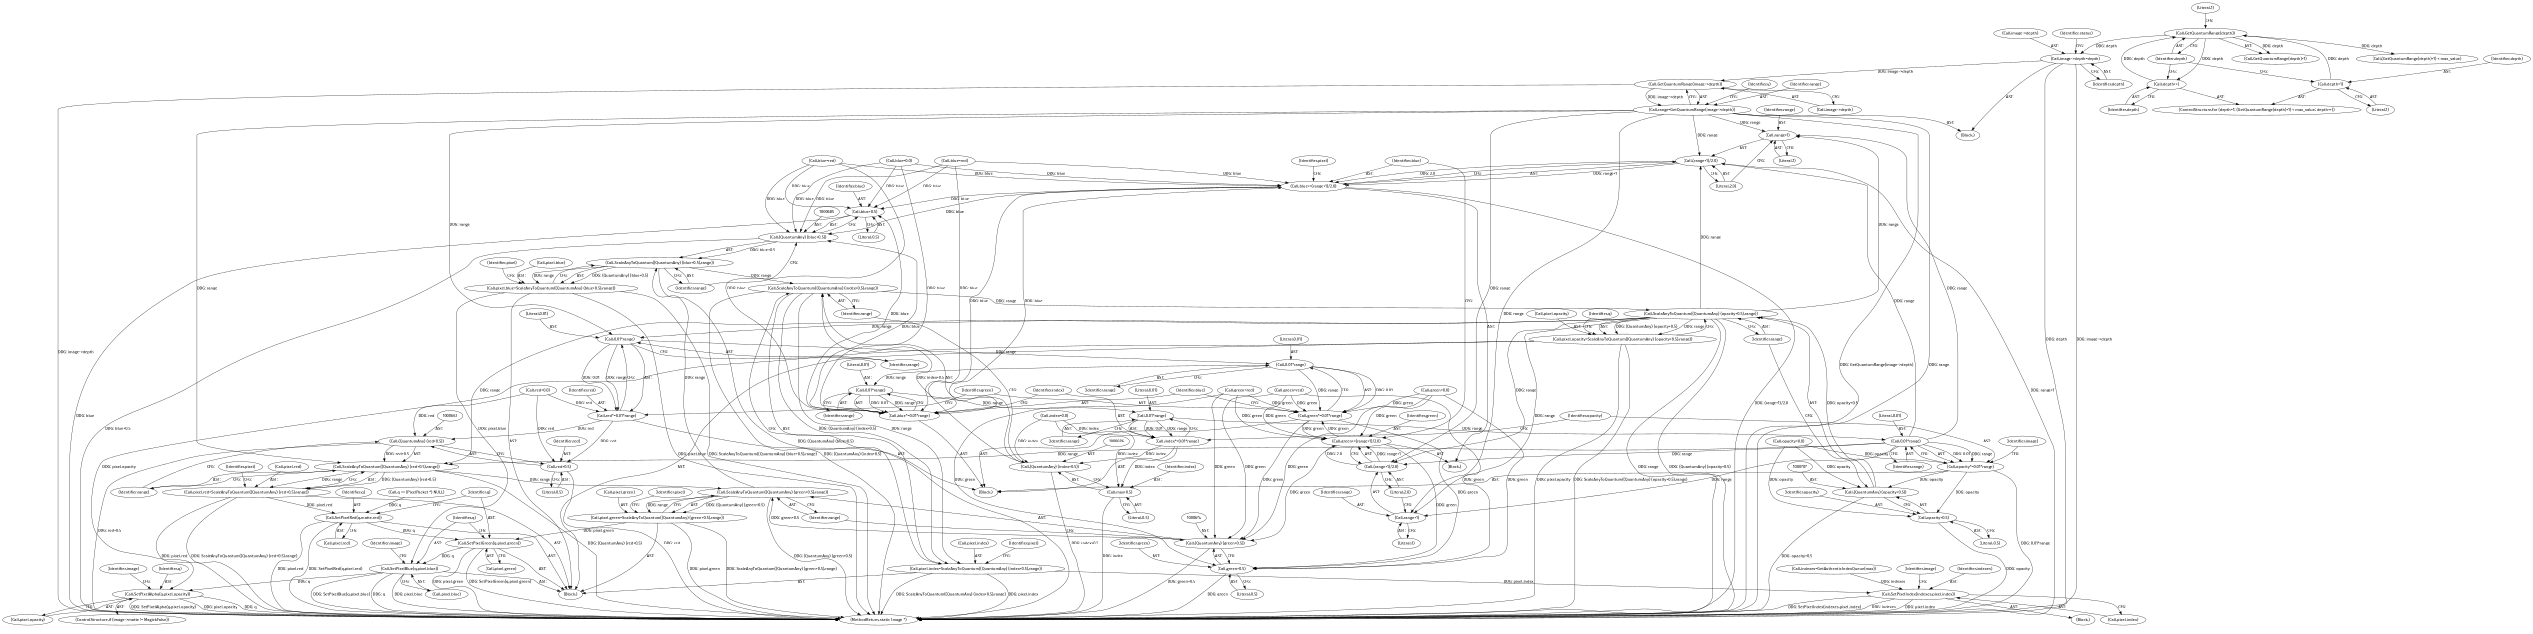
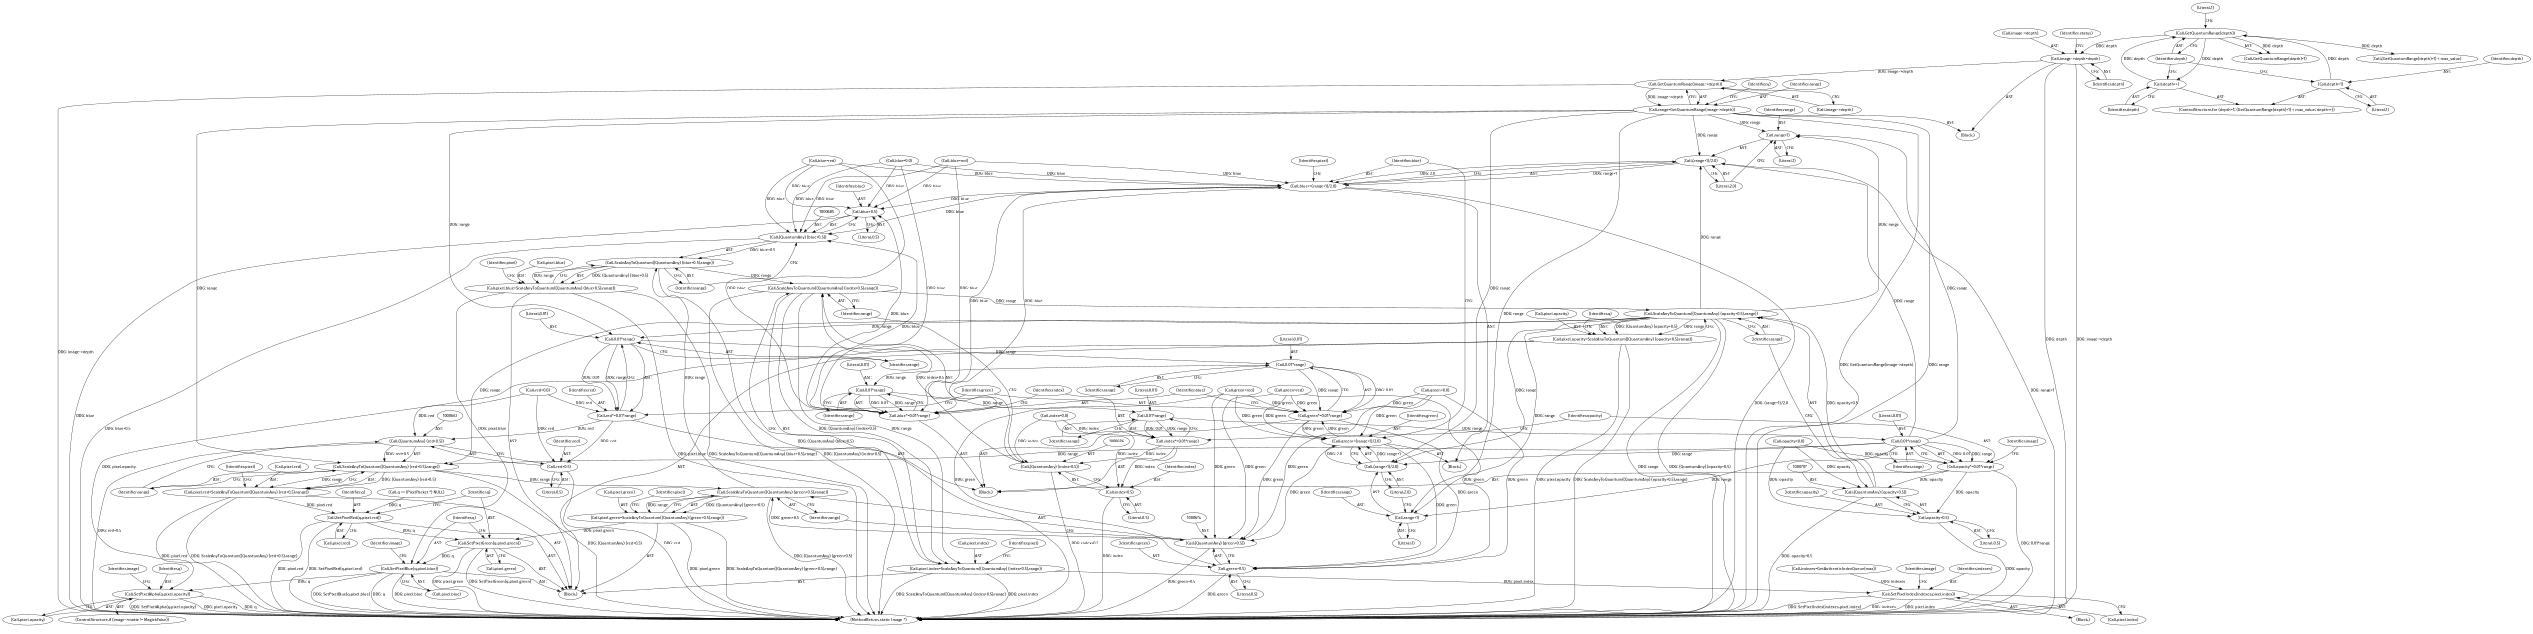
  digraph {
    fontname="Fira Sans"
    node [fontname="Fira Sans"]
    edge [fontname="Fira Sans"]
    n1 [label="(Call,GetQuantumRange(image->depth))"]
    n2 [label="(Call,range=GetQuantumRange(image->depth))"]
    n3 [label="(Call,image->depth)"]
    n4 [label="(MethodReturn,static Image *)"]
    n5 [label="(Block,)"]
    n6 [label="(Call,0.01*range)"]
    n7 [label="(Call,ScaleAnyToQuantum((QuantumAny) (red+0.5),range))"]
    n8 [label="(Call,(range+1)/2.0)"]
    n9 [label="(Call,range+1)"]
    n10 [label="(Call,(range+1)/2.0)"]
    n11 [label="(Call,range+1)"]
    n12 [label="(Call,image->depth=depth)"]
    n13 [label="(Identifier,depth)"]
    n14 [label="(Call,GetQuantumRange(depth))"]
    n15 [label="(Call,depth++)"]
    n16 [label="(Call,GetQuantumRange(depth)+1)"]
    n17 [label="(Call,(GetQuantumRange(depth)+1) < max_value)"]
    n18 [label="(Identifier,depth)"]
    n19 [label="(Identifier,depth)"]
    n20 [label="(ControlStructure,for (depth=1; (GetQuantumRange(depth)+1) < max_value; depth++))"]
    n21 [label="(Call,depth=1)"]
    n22 [label="(Literal,1)"]
    n23 [label="(Call,red*=0.01*range)"]
    n24 [label="(Call,0.01*range)"]
    n25 [label="(Identifier,range)"]
    n26 [label="(Call,pixel.red=ScaleAnyToQuantum((QuantumAny) (red+0.5),range))"]
    n27 [label="(Call,ScaleAnyToQuantum((QuantumAny) (green+0.5),range))"]
    n28 [label="(Identifier,range)"]
    n29 [label="(Call,green+=(range+1)/2.0)"]
    n30 [label="(Literal,2.0)"]
    n31 [label="(Literal,1)"]
    n32 [label="(Call,blue+=(range+1)/2.0)"]
    n33 [label="(Literal,2.0)"]
    n34 [label="(Literal,1)"]
    n35 [label="(Call,(QuantumAny) (red+0.5))"]
    n36 [label="(Call,red+0.5)"]
    n37 [label="(Block,)"]
    n38 [label="(Call,green*=0.01*range)"]
    n39 [label="(Call,0.01*range)"]
    n40 [label="(Identifier,range)"]
    n41 [label="(Literal,0.5)"]
-   n42 [label="(Call,SetPixelRed(q,matte.red))"]
+   n42 [label="(Call,SetPixelRed(q,pixel.red))"]
    n43 [label="(Block,)"]
    n44 [label="(Call,pixel.green=ScaleAnyToQuantum((QuantumAny) (green+0.5),range))"]
    n45 [label="(Call,ScaleAnyToQuantum((QuantumAny) (blue+0.5),range))"]
    n46 [label="(Identifier,range)"]
    n47 [label="(Call,SetPixelGreen(q,pixel.green))"]
    n48 [label="(Call,pixel.red)"]
    n49 [label="(Call,SetPixelBlue(q,pixel.blue))"]
    n50 [label="(Call,pixel.green)"]
    n51 [label="(Call,SetPixelAlpha(q,pixel.opacity))"]
    n52 [label="(Call,pixel.blue)"]
    n53 [label="(ControlStructure,if (image->matte != MagickFalse))"]
    n54 [label="(Call,pixel.opacity)"]
    n55 [label="(Call,pixel.blue=ScaleAnyToQuantum((QuantumAny) (blue+0.5),range))"]
    n56 [label="(Call,ScaleAnyToQuantum((QuantumAny) (index+0.5),range))"]
    n57 [label="(Identifier,range)"]
    n58 [label="(Call,(QuantumAny) (green+0.5))"]
    n59 [label="(Call,pixel.index=ScaleAnyToQuantum((QuantumAny) (index+0.5),range))"]
    n60 [label="(Call,ScaleAnyToQuantum((QuantumAny) (opacity+0.5),range))"]
    n61 [label="(Identifier,range)"]
    n62 [label="(Call,(QuantumAny) (blue+0.5))"]
    n63 [label="(Call,SetPixelIndex(indexes,pixel.index))"]
    n64 [label="(Call,pixel.opacity=ScaleAnyToQuantum((QuantumAny) (opacity+0.5),range))"]
    n65 [label="(Identifier,range)"]
    n66 [label="(Call,(QuantumAny) (index+0.5))"]
    n67 [label="(Block,)"]
    n68 [label="(Call,pixel.index)"]
    n69 [label="(Call,(QuantumAny) (opacity+0.5))"]
    n70 [label="(Call,green+0.5)"]
    n71 [label="(Block,)"]
    n72 [label="(Literal,0.5)"]
    n73 [label="(Call,blue*=0.01*range)"]
    n74 [label="(Call,blue+0.5)"]
    n75 [label="(Literal,0.5)"]
    n76 [label="(Call,0.01*range)"]
    n77 [label="(Identifier,range)"]
    n78 [label="(Call,index*=0.01*range)"]
    n79 [label="(Call,0.01*range)"]
    n80 [label="(Identifier,range)"]
-   n81 [label="(Call,max+0.5)"]
+   n81 [label="(Call,index+0.5)"]
    n82 [label="(Call,opacity*=0.01*range)"]
    n83 [label="(Identifier,range)"]
    n84 [label="(Literal,0.5)"]
    n85 [label="(Call,opacity+0.5)"]
    n86 [label="(Literal,0.5)"]
    n87 [label="(Call,red=0.0)"]
    n88 [label="(Call,pixel.index)"]
    n89 [label="(Identifier,blue)"]
    n90 [label="(Identifier,q)"]
    n91 [label="(Identifier,y)"]
    n92 [label="(Identifier,opacity)"]
    n93 [label="(Literal,0.01)"]
    n94 [label="(Identifier,pixel)"]
    n95 [label="(Identifier,pixel)"]
    n96 [label="(Literal,0.01)"]
    n97 [label="(Identifier,image)"]
    n98 [label="(Literal,0.01)"]
    n99 [label="(Call,q == (PixelPacket *) NULL)"]
    n100 [label="(Call,green=0.0)"]
    n101 [label="(Identifier,pixel)"]
    n102 [label="(Identifier,index)"]
    n103 [label="(Identifier,image)"]
    n104 [label="(Call,blue=red)"]
    n105 [label="(Identifier,green)"]
    n106 [label="(Identifier,blue)"]
    n107 [label="(Call,pixel.red)"]
    n108 [label="(Identifier,q)"]
    n109 [label="(Identifier,green)"]
    n110 [label="(Call,index=0.0)"]
    n111 [label="(Identifier,indexes)"]
    n112 [label="(Call,image->depth)"]
    n113 [label="(Call,pixel.blue)"]
    n114 [label="(Identifier,status)"]
    n115 [label="(Call,green=red)"]
    n116 [label="(Identifier,pixel)"]
    n117 [label="(Identifier,q)"]
    n118 [label="(Identifier,range)"]
    n119 [label="(Literal,1)"]
    n120 [label="(Literal,0.01)"]
    n121 [label="(Identifier,index)"]
    n122 [label="(Identifier,image)"]
    n123 [label="(Call,indexes=GetAuthenticIndexQueue(max))"]
    n124 [label="(Identifier,green)"]
    n125 [label="(Call,blue=0.0)"]
    n126 [label="(Identifier,opacity)"]
    n127 [label="(Call,pixel.opacity)"]
    n128 [label="(Identifier,depth)"]
    n129 [label="(Identifier,red)"]
    n130 [label="(Identifier,pixel)"]
    n131 [label="(Identifier,q)"]
    n132 [label="(Identifier,q)"]
    n133 [label="(Identifier,blue)"]
    n134 [label="(Call,opacity=0.0)"]
    n135 [label="(Literal,0.01)"]
    n136 [label="(Call,blue=red)"]
    n137 [label="(Call,green=red)"]
    n138 [label="(Call,pixel.green)"]
    n139 [label="(Identifier,image)"]
    n140 [label="(Identifier,range)"]
    n141 [label="(Identifier,range)"]
    n142 [label="(Identifier,red)"]
    1000663
    1000674
    1000685
    1000696
    1000707
    n1 -> n2 [label="AST: "]
    n1 -> n2 [label="DDG: image->depth"]
    n1 -> n3 [label="CFG: "]
    n1 -> n4 [label="DDG: image->depth"]
    n2 -> n1 [label="CFG: "]
    n2 -> n4 [label="DDG: GetQuantumRange(image->depth)"]
    n2 -> n4 [label="DDG: range"]
    n2 -> n5 [label="AST: "]
    n2 -> n6 [label="DDG: range"]
    n2 -> n7 [label="DDG: range"]
    n2 -> n8 [label="DDG: range"]
    n2 -> n9 [label="DDG: range"]
    n2 -> n10 [label="DDG: range"]
    n2 -> n11 [label="DDG: range"]
    n3 -> n1 [label="AST: "]
    n6 -> n23 [label="AST: "]
    n6 -> n23 [label="DDG: 0.01"]
    n6 -> n23 [label="DDG: range"]
    n6 -> n24 [label="DDG: range"]
    n6 -> n25 [label="CFG: "]
    n7 -> n4 [label="DDG: (QuantumAny) (red+0.5)"]
    n7 -> n26 [label="AST: "]
    n7 -> n26 [label="DDG: (QuantumAny) (red+0.5)"]
    n7 -> n26 [label="DDG: range"]
    n7 -> n27 [label="DDG: range"]
    n7 -> n28 [label="CFG: "]
    n8 -> n29 [label="AST: "]
    n8 -> n29 [label="DDG: range+1"]
    n8 -> n29 [label="DDG: 2.0"]
    n8 -> n30 [label="CFG: "]
    n9 -> n8 [label="AST: "]
    n9 -> n31 [label="CFG: "]
    n10 -> n4 [label="DDG: range+1"]
    n10 -> n32 [label="AST: "]
    n10 -> n32 [label="DDG: range+1"]
    n10 -> n32 [label="DDG: 2.0"]
    n10 -> n33 [label="CFG: "]
    n11 -> n10 [label="AST: "]
    n11 -> n34 [label="CFG: "]
    n12 -> n1 [label="DDG: image->depth"]
    n12 -> n4 [label="DDG: depth"]
    n12 -> n4 [label="DDG: image->depth"]
    n12 -> n5 [label="AST: "]
    n12 -> n13 [label="CFG: "]
    n13 -> n12 [label="AST: "]
    n14 -> n12 [label="DDG: depth"]
    n14 -> n15 [label="DDG: depth"]
    n14 -> n16 [label="AST: "]
    n14 -> n16 [label="DDG: depth"]
    n14 -> n17 [label="DDG: depth"]
    n14 -> n18 [label="CFG: "]
    n15 -> n14 [label="DDG: depth"]
    n15 -> n19 [label="CFG: "]
    n15 -> n20 [label="AST: "]
    n18 -> n14 [label="AST: "]
    n18 -> n15 [label="CFG: "]
    n18 -> n21 [label="CFG: "]
    n19 -> n15 [label="AST: "]
    n21 -> n14 [label="DDG: depth"]
    n21 -> n20 [label="AST: "]
    n21 -> n22 [label="CFG: "]
    n22 -> n21 [label="AST: "]
    n23 -> n6 [label="CFG: "]
    n23 -> n35 [label="DDG: red"]
    n23 -> n36 [label="DDG: red"]
    n23 -> n37 [label="AST: "]
    n24 -> n38 [label="AST: "]
    n24 -> n38 [label="DDG: 0.01"]
    n24 -> n38 [label="DDG: range"]
    n24 -> n39 [label="DDG: range"]
    n24 -> n40 [label="CFG: "]
    n25 -> n6 [label="AST: "]
    n26 -> n4 [label="DDG: ScaleAnyToQuantum((QuantumAny) (red+0.5),range)"]
    n26 -> n4 [label="DDG: pixel.red"]
    n26 -> n7 [label="CFG: "]
    n26 -> n42 [label="DDG: pixel.red"]
    n26 -> n43 [label="AST: "]
    n27 -> n4 [label="DDG: (QuantumAny) (green+0.5)"]
    n27 -> n44 [label="AST: "]
    n27 -> n44 [label="DDG: (QuantumAny) (green+0.5)"]
    n27 -> n44 [label="DDG: range"]
    n27 -> n45 [label="DDG: range"]
    n27 -> n46 [label="CFG: "]
    n28 -> n7 [label="AST: "]
    n28 -> n35 [label="CFG: "]
    n29 -> n8 [label="CFG: "]
    n29 -> n38 [label="DDG: green"]
    n29 -> n58 [label="DDG: green"]
    n29 -> n70 [label="DDG: green"]
    n29 -> n71 [label="AST: "]
    n30 -> n8 [label="AST: "]
    n30 -> n9 [label="CFG: "]
    n31 -> n9 [label="AST: "]
    n32 -> n4 [label="DDG: (range+1)/2.0"]
    n32 -> n10 [label="CFG: "]
    n32 -> n62 [label="DDG: blue"]
    n32 -> n71 [label="AST: "]
    n32 -> n73 [label="DDG: blue"]
    n32 -> n74 [label="DDG: blue"]
    n33 -> n10 [label="AST: "]
    n33 -> n11 [label="CFG: "]
    n34 -> n11 [label="AST: "]
    n35 -> n4 [label="DDG: red+0.5"]
    n35 -> n7 [label="AST: "]
    n35 -> n7 [label="DDG: red+0.5"]
    n35 -> n36 [label="CFG: "]
    n36 -> n4 [label="DDG: red"]
    n36 -> n35 [label="AST: "]
    n36 -> n41 [label="CFG: "]
    n38 -> n24 [label="CFG: "]
    n38 -> n29 [label="DDG: green"]
    n38 -> n37 [label="AST: "]
    n38 -> n58 [label="DDG: green"]
    n38 -> n70 [label="DDG: green"]
    n39 -> n73 [label="AST: "]
    n39 -> n73 [label="DDG: 0.01"]
    n39 -> n73 [label="DDG: range"]
    n39 -> n76 [label="DDG: range"]
    n39 -> n77 [label="CFG: "]
    n40 -> n24 [label="AST: "]
    n41 -> n36 [label="AST: "]
    n42 -> n4 [label="DDG: pixel.red"]
    n42 -> n4 [label="DDG: SetPixelRed(q,pixel.red)"]
    n42 -> n43 [label="AST: "]
    n42 -> n47 [label="DDG: q"]
    n42 -> n48 [label="CFG: "]
    n44 -> n4 [label="DDG: ScaleAnyToQuantum((QuantumAny) (green+0.5),range)"]
    n44 -> n4 [label="DDG: pixel.green"]
    n44 -> n27 [label="CFG: "]
    n44 -> n43 [label="AST: "]
    n44 -> n47 [label="DDG: pixel.green"]
    n45 -> n4 [label="DDG: (QuantumAny) (blue+0.5)"]
    n45 -> n55 [label="AST: "]
    n45 -> n55 [label="DDG: (QuantumAny) (blue+0.5)"]
    n45 -> n55 [label="DDG: range"]
    n45 -> n56 [label="DDG: range"]
    n45 -> n57 [label="CFG: "]
    n46 -> n27 [label="AST: "]
    n46 -> n58 [label="CFG: "]
    n47 -> n4 [label="DDG: pixel.green"]
    n47 -> n4 [label="DDG: SetPixelGreen(q,pixel.green)"]
    n47 -> n43 [label="AST: "]
    n47 -> n49 [label="DDG: q"]
    n47 -> n50 [label="CFG: "]
    n48 -> n42 [label="AST: "]
    n49 -> n4 [label="DDG: q"]
    n49 -> n4 [label="DDG: pixel.blue"]
    n49 -> n4 [label="DDG: SetPixelBlue(q,pixel.blue)"]
    n49 -> n43 [label="AST: "]
    n49 -> n51 [label="DDG: q"]
    n49 -> n52 [label="CFG: "]
    n50 -> n47 [label="AST: "]
    n51 -> n4 [label="DDG: pixel.opacity"]
    n51 -> n4 [label="DDG: q"]
    n51 -> n4 [label="DDG: SetPixelAlpha(q,pixel.opacity)"]
    n51 -> n53 [label="AST: "]
    n51 -> n54 [label="CFG: "]
    n52 -> n49 [label="AST: "]
    n54 -> n51 [label="AST: "]
    n55 -> n4 [label="DDG: ScaleAnyToQuantum((QuantumAny) (blue+0.5),range)"]
    n55 -> n4 [label="DDG: pixel.blue"]
    n55 -> n43 [label="AST: "]
    n55 -> n45 [label="CFG: "]
    n55 -> n49 [label="DDG: pixel.blue"]
    n56 -> n4 [label="DDG: (QuantumAny) (index+0.5)"]
    n56 -> n59 [label="AST: "]
    n56 -> n59 [label="DDG: (QuantumAny) (index+0.5)"]
    n56 -> n59 [label="DDG: range"]
    n56 -> n60 [label="DDG: range"]
    n56 -> n61 [label="CFG: "]
    n57 -> n45 [label="AST: "]
    n57 -> n62 [label="CFG: "]
    n58 -> n4 [label="DDG: green+0.5"]
    n58 -> n27 [label="AST: "]
    n58 -> n27 [label="DDG: green+0.5"]
    n58 -> n70 [label="CFG: "]
    n59 -> n4 [label="DDG: ScaleAnyToQuantum((QuantumAny) (index+0.5),range)"]
    n59 -> n4 [label="DDG: pixel.index"]
    n59 -> n43 [label="AST: "]
    n59 -> n56 [label="CFG: "]
    n59 -> n63 [label="DDG: pixel.index"]
    n60 -> n4 [label="DDG: range"]
    n60 -> n4 [label="DDG: (QuantumAny) (opacity+0.5)"]
    n60 -> n6 [label="DDG: range"]
    n60 -> n7 [label="DDG: range"]
    n60 -> n8 [label="DDG: range"]
    n60 -> n9 [label="DDG: range"]
    n60 -> n10 [label="DDG: range"]
    n60 -> n11 [label="DDG: range"]
    n60 -> n64 [label="AST: "]
    n60 -> n64 [label="DDG: (QuantumAny) (opacity+0.5)"]
    n60 -> n64 [label="DDG: range"]
    n60 -> n65 [label="CFG: "]
    n61 -> n56 [label="AST: "]
    n61 -> n66 [label="CFG: "]
    n62 -> n4 [label="DDG: blue+0.5"]
    n62 -> n45 [label="AST: "]
    n62 -> n45 [label="DDG: blue+0.5"]
    n62 -> n74 [label="CFG: "]
    n63 -> n4 [label="DDG: SetPixelIndex(indexes,pixel.index)"]
    n63 -> n4 [label="DDG: indexes"]
    n63 -> n4 [label="DDG: pixel.index"]
    n63 -> n67 [label="AST: "]
    n63 -> n68 [label="CFG: "]
    n64 -> n4 [label="DDG: ScaleAnyToQuantum((QuantumAny) (opacity+0.5),range)"]
    n64 -> n4 [label="DDG: pixel.opacity"]
    n64 -> n43 [label="AST: "]
    n64 -> n51 [label="DDG: pixel.opacity"]
    n64 -> n60 [label="CFG: "]
    n65 -> n60 [label="AST: "]
    n65 -> n69 [label="CFG: "]
    n66 -> n4 [label="DDG: index+0.5"]
    n66 -> n56 [label="AST: "]
    n66 -> n56 [label="DDG: index+0.5"]
    n66 -> n81 [label="CFG: "]
    n68 -> n63 [label="AST: "]
    n69 -> n4 [label="DDG: opacity+0.5"]
    n69 -> n60 [label="AST: "]
    n69 -> n60 [label="DDG: opacity+0.5"]
    n69 -> n85 [label="CFG: "]
    n70 -> n4 [label="DDG: green"]
    n70 -> n58 [label="AST: "]
    n70 -> n72 [label="CFG: "]
    n72 -> n70 [label="AST: "]
    n73 -> n32 [label="DDG: blue"]
    n73 -> n37 [label="AST: "]
    n73 -> n39 [label="CFG: "]
    n73 -> n62 [label="DDG: blue"]
    n73 -> n74 [label="DDG: blue"]
    n74 -> n4 [label="DDG: blue"]
    n74 -> n62 [label="AST: "]
    n74 -> n75 [label="CFG: "]
    n75 -> n74 [label="AST: "]
    n76 -> n78 [label="AST: "]
    n76 -> n78 [label="DDG: 0.01"]
    n76 -> n78 [label="DDG: range"]
    n76 -> n79 [label="DDG: range"]
    n76 -> n80 [label="CFG: "]
    n77 -> n39 [label="AST: "]
    n78 -> n37 [label="AST: "]
    n78 -> n66 [label="DDG: index"]
    n78 -> n76 [label="CFG: "]
    n78 -> n81 [label="DDG: index"]
    n79 -> n7 [label="DDG: range"]
    n79 -> n8 [label="DDG: range"]
    n79 -> n9 [label="DDG: range"]
    n79 -> n10 [label="DDG: range"]
    n79 -> n11 [label="DDG: range"]
    n79 -> n82 [label="AST: "]
    n79 -> n82 [label="DDG: 0.01"]
    n79 -> n82 [label="DDG: range"]
    n79 -> n83 [label="CFG: "]
    n80 -> n76 [label="AST: "]
    n81 -> n4 [label="DDG: index"]
    n81 -> n66 [label="AST: "]
    n81 -> n84 [label="CFG: "]
    n82 -> n4 [label="DDG: 0.01*range"]
    n82 -> n37 [label="AST: "]
    n82 -> n69 [label="DDG: opacity"]
    n82 -> n79 [label="CFG: "]
    n82 -> n85 [label="DDG: opacity"]
    n83 -> n79 [label="AST: "]
    n84 -> n81 [label="AST: "]
    n85 -> n4 [label="DDG: opacity"]
    n85 -> n69 [label="AST: "]
    n85 -> n86 [label="CFG: "]
    n86 -> n85 [label="AST: "]
    n87 -> n23 [label="DDG: red"]
    n87 -> n35 [label="DDG: red"]
    n87 -> n36 [label="DDG: red"]
    n88 -> n59 [label="AST: "]
    n89 -> n38 [label="CFG: "]
    n89 -> n73 [label="AST: "]
    n90 -> n47 [label="CFG: "]
    n90 -> n49 [label="AST: "]
    n91 -> n2 [label="CFG: "]
    n92 -> n85 [label="AST: "]
    n93 -> n79 [label="AST: "]
    n94 -> n26 [label="CFG: "]
    n95 -> n44 [label="CFG: "]
    n96 -> n39 [label="AST: "]
    n97 -> n49 [label="CFG: "]
    n98 -> n24 [label="AST: "]
    n99 -> n42 [label="DDG: q"]
    n100 -> n29 [label="DDG: green"]
    n100 -> n38 [label="DDG: green"]
    n100 -> n58 [label="DDG: green"]
    n100 -> n70 [label="DDG: green"]
    n101 -> n55 [label="CFG: "]
    n102 -> n81 [label="AST: "]
    n103 -> n63 [label="CFG: "]
    n104 -> n32 [label="DDG: blue"]
    n104 -> n62 [label="DDG: blue"]
    n104 -> n73 [label="DDG: blue"]
    n104 -> n74 [label="DDG: blue"]
    n105 -> n70 [label="AST: "]
    n106 -> n74 [label="AST: "]
    n107 -> n26 [label="AST: "]
    n108 -> n42 [label="AST: "]
    n109 -> n29 [label="AST: "]
    n110 -> n66 [label="DDG: index"]
    n110 -> n78 [label="DDG: index"]
    n110 -> n81 [label="DDG: index"]
    n111 -> n63 [label="AST: "]
    n112 -> n12 [label="AST: "]
    n113 -> n55 [label="AST: "]
    n114 -> n12 [label="CFG: "]
    n115 -> n29 [label="DDG: green"]
    n115 -> n38 [label="DDG: green"]
    n115 -> n58 [label="DDG: green"]
    n115 -> n70 [label="DDG: green"]
    n116 -> n32 [label="CFG: "]
    n117 -> n42 [label="CFG: "]
    n117 -> n47 [label="AST: "]
    n118 -> n11 [label="AST: "]
    n119 -> n14 [label="CFG: "]
    n120 -> n6 [label="AST: "]
    n121 -> n73 [label="CFG: "]
    n121 -> n78 [label="AST: "]
    n122 -> n82 [label="CFG: "]
    n123 -> n63 [label="DDG: indexes"]
    n124 -> n23 [label="CFG: "]
    n124 -> n38 [label="AST: "]
    n125 -> n32 [label="DDG: blue"]
    n125 -> n62 [label="DDG: blue"]
    n125 -> n73 [label="DDG: blue"]
    n125 -> n74 [label="DDG: blue"]
    n126 -> n78 [label="CFG: "]
    n126 -> n82 [label="AST: "]
    n127 -> n64 [label="AST: "]
    n128 -> n21 [label="AST: "]
    n129 -> n23 [label="AST: "]
    n130 -> n59 [label="CFG: "]
    n131 -> n64 [label="CFG: "]
    n132 -> n51 [label="AST: "]
    n133 -> n29 [label="CFG: "]
    n133 -> n32 [label="AST: "]
    n134 -> n69 [label="DDG: opacity"]
    n134 -> n82 [label="DDG: opacity"]
    n134 -> n85 [label="DDG: opacity"]
    n135 -> n76 [label="AST: "]
    n136 -> n32 [label="DDG: blue"]
    n136 -> n62 [label="DDG: blue"]
    n136 -> n73 [label="DDG: blue"]
    n136 -> n74 [label="DDG: blue"]
    n137 -> n29 [label="DDG: green"]
    n137 -> n38 [label="DDG: green"]
    n137 -> n58 [label="DDG: green"]
    n137 -> n70 [label="DDG: green"]
    n138 -> n44 [label="AST: "]
    n139 -> n51 [label="CFG: "]
    n140 -> n2 [label="AST: "]
    n141 -> n9 [label="AST: "]
    n142 -> n36 [label="AST: "]
    1000663 -> n35 [label="AST: "]
    1000674 -> n58 [label="AST: "]
    1000685 -> n62 [label="AST: "]
    1000696 -> n66 [label="AST: "]
    1000707 -> n69 [label="AST: "]
  }
